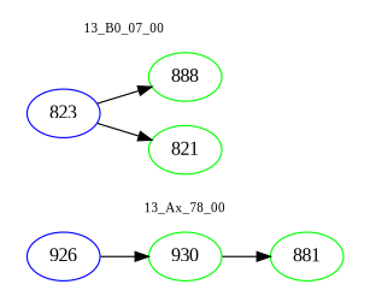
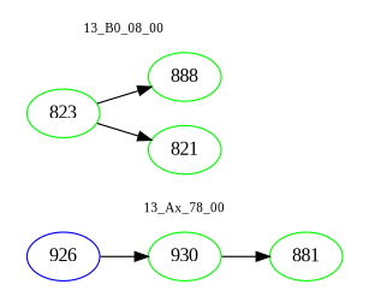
  digraph {
    fontname="Liberation Serif"
    rankdir=LR
    node [color=green fontname="Liberation Serif"]
    edge [color=black fontname="Liberation Serif"]
    n1 [color=blue label=926]
    n2 [label=881]
    n3 [label=930]
-   n4 [color=blue label=823]
+   n4 [label=823]
    n5 [label=821]
    n6 [label=888]
    subgraph cluster_1 {
      color=white
      fontsize=10
      label="13_Ax_78_00"
      n1
      n2
      n3
    }
    subgraph cluster_2 {
      color=white
      fontsize=10
-     label="13_B0_07_00"
+     label="13_B0_08_00"
      n4
      n5
      n6
    }
    n1 -> n3
    n3 -> n2
    n4 -> n5
    n4 -> n6
  }
